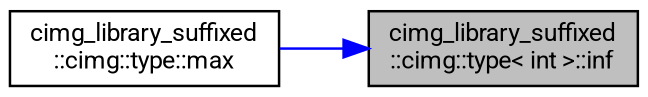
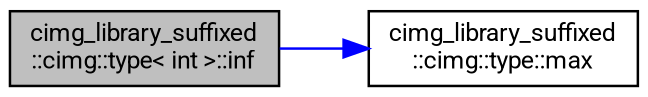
  digraph {
    rankdir=LR
    fontname=Roboto
    node [color=black fontname=Roboto fontsize=10 shape=record style=filled]
    n1 [fillcolor=grey75 fontcolor=black height=0.2 label="cimg_library_suffixed\l::cimg::type\< int \>::inf" width=0.4]
    n2 [fillcolor=white height=0.2 label="cimg_library_suffixed\l::cimg::type::max" width=0.4]
-   n2 -> n1 [color=blue fontname=Roboto fontsize=10 labelfontname=Helvetica labelfontsize=10 style=solid]
+   n1 -> n2 [color=blue fontname=Roboto fontsize=10 labelfontname=Helvetica labelfontsize=10 style=solid]
  }
